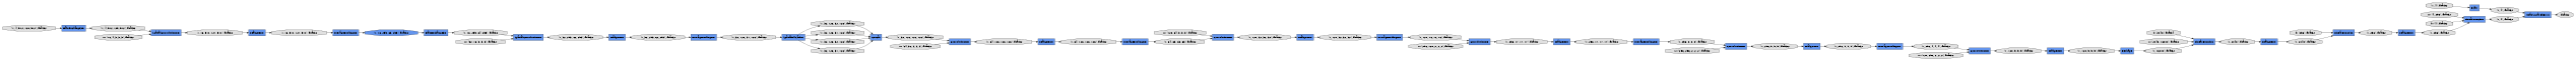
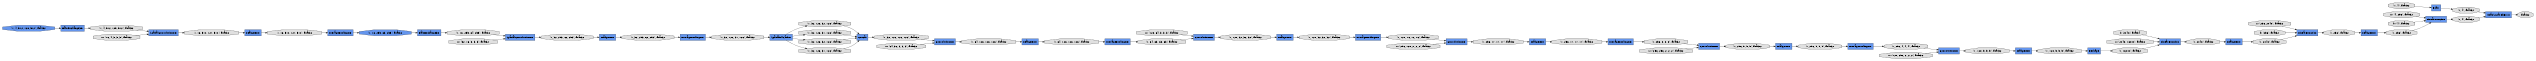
  digraph {
    rankdir=LR
    node [fillcolor="#E0E0E0" shape=octagon style=filled]
    n1 [label="(1, 128, 5, 5, 5), float32"]
    n2 [fillcolor="#6495ED" label=Reshape shape=record]
    n3 [label="(1, 16000), float32"]
    n4 [fillcolor="#6495ED" label=SpatialConvolutionND shape=record]
    n5 [label="(1, 16, 510, 127, 510), float32"]
    n6 [fillcolor="#6495ED" label=LeakyReLU shape=record]
    n7 [label="(1, 16, 510, 127, 510), float32"]
    n8 [label="(1, 4), float32"]
    n9 [fillcolor="#6495ED" label=Bcast shape=record]
    n10 [label="(1, 4), float32"]
    n11 [fillcolor="#6495ED" label=AveragePoolingND shape=record]
    n12 [fillcolor="#6495ED" label=LinearFunction shape=record]
    n13 [label="(1, 2048), float32"]
    n14 [fillcolor="#6495ED" label=LinearFunction shape=record]
    n15 [label="(1, 256), float32"]
    n16 [fillcolor="#6495ED" label=LeakyReLU shape=record]
-   n17 [label="(1, 4, 512, 128, 512), float32"]
+   n17 [fillcolor="#6495ED" label="(1, 4, 512, 128, 512), float32"]
    n18 [fillcolor="#6495ED" label=HaloExchange3D shape=record]
    n19 [label="(1, 4, 512, 129, 512), float32"]
    n20 [fillcolor="#6495ED" label=LeakyReLU shape=record]
    n21 [label="(1, 2048), float32"]
    n22 [fillcolor="#6495ED" label=LeakyReLU shape=record]
    n23 [label="(1, 64, 126, 126, 126), float32"]
    n24 [fillcolor="#6495ED" label=AveragePoolingND shape=record]
    n25 [fillcolor="#6495ED" label=MeanSquaredError shape=record]
    n26 [label=float32]
    n27 [fillcolor="#6495ED" label=LinearFunction shape=record]
    n28 [label="(1, 4), float32"]
    n29 [fillcolor="#6495ED" label="(1, 16, 255, 63, 255), float32"]
    n30 [fillcolor="#6495ED" label=HaloExchange3D shape=record]
    n31 [label="(1, 256), float32"]
    n32 [fillcolor="#6495ED" label=SpatialConvolutionND shape=record]
    n33 [label="(1, 32, 253, 62, 253), float32"]
    n34 [fillcolor="#6495ED" label=LeakyReLU shape=record]
    n35 [fillcolor="#6495ED" label=SpatialAllGather shape=record]
    n36 [label="(1, 32, 126, 32, 126), float32"]
    n37 [label="(1, 32, 126, 31, 126), float32"]
    n38 [label="(1, 32, 126, 32, 126), float32"]
    n39 [label="(1, 32, 126, 31, 126), float32"]
    n40 [fillcolor="#6495ED" label=Concat shape=record]
    n41 [label="(1, 32, 253, 62, 253), float32"]
    n42 [fillcolor="#6495ED" label=AveragePoolingND shape=record]
    n43 [label="(1, 16, 255, 64, 255), float32"]
    n44 [label="(1, 32, 126, 31, 126), float32"]
    n45 [label="(1, 32, 126, 126, 126), float32"]
    n46 [fillcolor="#6495ED" label=ConvolutionND shape=record]
    n47 [label="b: (2048), float34"]
    n48 [label="W: (4, 256), float32"]
    n49 [label="(1, 128, 32, 32, 32), float32"]
    n50 [fillcolor="#6495ED" label=LeakyReLU shape=record]
    n51 [label="(1, 128, 32, 32, 32), float32"]
    n52 [label="W: (16, 4, 3, 3, 3), float32"]
    n53 [label="b: (4), float32"]
    n54 [fillcolor="#6495ED" label=AveragePoolingND shape=record]
    n55 [label="(1, 128, 16, 16, 16), float32"]
    n56 [label="W: (32, 16, 3, 3, 3), float32"]
    n57 [fillcolor="#6495ED" label=AveragePoolingND shape=record]
    n58 [label="(1, 256, 8, 8, 8), float32"]
    n59 [fillcolor="#6495ED" label=ConvolutionND shape=record]
    n60 [fillcolor="#6495ED" label=ConvolutionND shape=record]
    n61 [label="(1, 256, 17, 17, 17), float32"]
    n62 [label="W: (64, 32, 3, 3, 3), float32"]
    n63 [label="(1, 64, 126, 126, 126), float32"]
    n64 [label="(1, 256, 9, 9, 9), float32"]
    n65 [fillcolor="#6495ED" label=LeakyReLU shape=record]
    n66 [fillcolor="#6495ED" label=LeakyReLU shape=record]
    n67 [label="(1, 256, 17, 17, 17), float32"]
    n68 [label="W: (128, 64, 3, 3, 3), float32"]
    n69 [fillcolor="#6495ED" label=ConvolutionND shape=record]
    n70 [label="(1, 256, 9, 9, 9), float32"]
    n71 [fillcolor="#6495ED" label=AveragePoolingND shape=record]
    n72 [label="W: (256, 128, 2, 2, 2), float32"]
    n73 [label="(1, 256, 4, 4, 4), float32"]
    n74 [fillcolor="#6495ED" label=ConvolutionND shape=record]
    n75 [label="W: (256, 256, 2, 2, 2), float32"]
    n76 [label="(1, 128, 5, 5, 5), float32"]
    n77 [fillcolor="#6495ED" label=LeakyReLU shape=record]
    n78 [label="W: (128, 256, 2, 2, 2), float32"]
    n79 [label="(1, 64, 63, 63, 63), float32"]
    n80 [label="W: (2048, 16000), float32"]
+   n81 [label="W: (256, 2048), float32"]
    n82 [label="b: (256), float32"]
    n1 -> n2
    n2 -> n3
    n3 -> n12
    n4 -> n5
    n5 -> n6
    n6 -> n7
    n7 -> n11
    n8 -> n9
    n9 -> n10
    n10 -> n25
    n11 -> n29
    n12 -> n13
    n13 -> n20
    n14 -> n15
    n15 -> n16
    n16 -> n31
    n17 -> n18
    n18 -> n19
    n19 -> n4
    n20 -> n21
    n21 -> n14
    n22 -> n23
    n23 -> n24
    n24 -> n79
    n25 -> n26
    n27 -> n28
    n28 -> n25
    n29 -> n30
    n30 -> n43
    n31 -> n27
    n32 -> n33
    n33 -> n34
    n34 -> n41
    n35 -> n36
    n35 -> n37
    n35 -> n38
    n35 -> n39
    n36 -> n40
    n37 -> n40
    n38 -> n40
    n39 -> n40
    n40 -> n45
    n41 -> n42
    n42 -> n44
    n43 -> n32
    n44 -> n35
    n45 -> n46
    n46 -> n63
    n47 -> n12
    n48 -> n27
    n49 -> n50
    n50 -> n51
    n51 -> n54
    n52 -> n4
    n53 -> n27
    n54 -> n55
    n55 -> n60
    n56 -> n32
    n57 -> n58
    n58 -> n59
    n59 -> n64
    n60 -> n61
    n61 -> n66
    n62 -> n46
    n63 -> n22
    n64 -> n65
    n65 -> n70
    n66 -> n67
    n67 -> n57
    n68 -> n69
    n69 -> n49
    n70 -> n71
    n71 -> n73
    n72 -> n60
    n73 -> n74
    n74 -> n76
    n75 -> n59
    n76 -> n77
    n77 -> n1
    n78 -> n74
    n79 -> n69
    n80 -> n12
+   n81 -> n14
    n82 -> n14
  }
